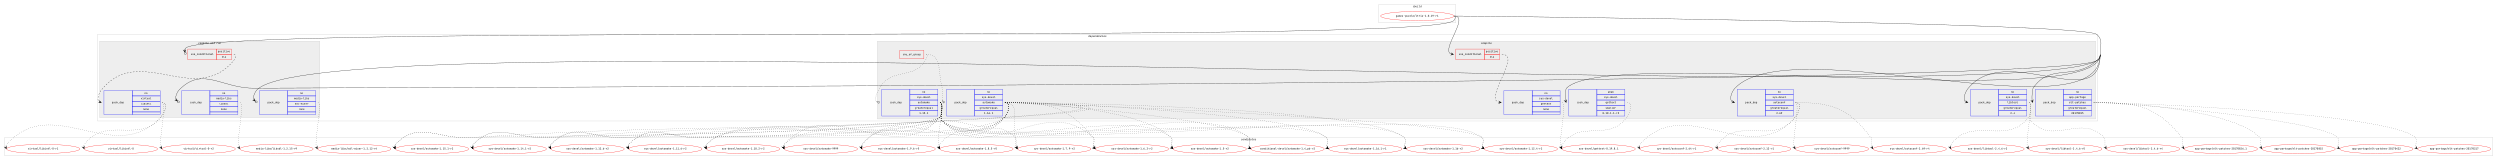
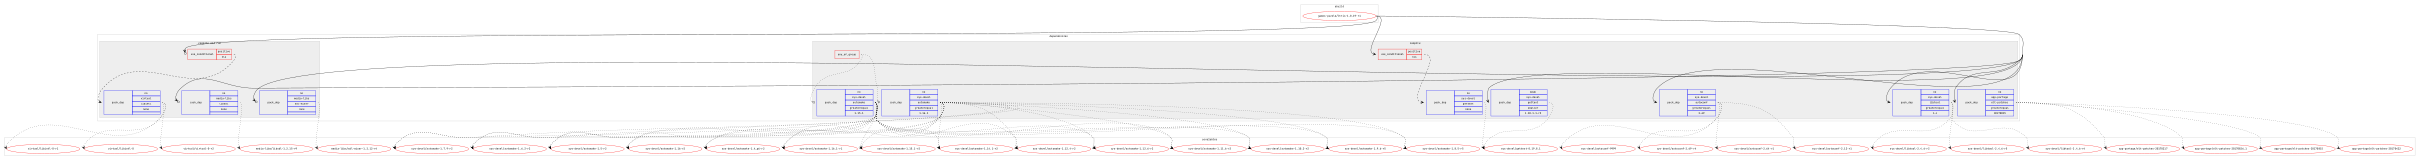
  digraph {
    compound=true
    concentrate=true
    fontname="JetBrains Mono"
    fontsize=10
    newrank=true
    rankdir=TB
    ranksep=1.5
    node [color=red fontname="JetBrains Mono" fontsize=10]
    edge [arrowhead=vee fontname="JetBrains Mono" headport=w style=dotted tailport=e weight=100]
    n1 [label="games-puzzle/ltris-1.0.19-r1" width=4]
    n2 [color=blue label=<<TABLE BORDER="0" CELLBORDER="1" CELLSPACING="0" CELLPADDING="4" WIDTH="220"><TR><TD ROWSPAN="6" CELLPADDING="30">pack_dep</TD></TR><TR><TD WIDTH="110">no</TD></TR><TR><TD>sys-devel</TD></TR><TR><TD>automake</TD></TR><TR><TD>greaterequal</TD></TR><TR><TD>1.16.1</TD></TR></TABLE>> shape=none]
    n3 [color=blue label=<<TABLE BORDER="0" CELLBORDER="1" CELLSPACING="0" CELLPADDING="4" WIDTH="220"><TR><TD ROWSPAN="6" CELLPADDING="30">pack_dep</TD></TR><TR><TD WIDTH="110">no</TD></TR><TR><TD>sys-devel</TD></TR><TR><TD>automake</TD></TR><TR><TD>greaterequal</TD></TR><TR><TD>1.15.1</TD></TR></TABLE>> shape=none]
    n4 [label=<<TABLE BORDER="0" CELLBORDER="1" CELLSPACING="0" CELLPADDING="4"><TR><TD CELLPADDING="10">any_of_group</TD></TR></TABLE>> shape=none]
    n5 [color=blue label=<<TABLE BORDER="0" CELLBORDER="1" CELLSPACING="0" CELLPADDING="4" WIDTH="220"><TR><TD ROWSPAN="6" CELLPADDING="30">pack_dep</TD></TR><TR><TD WIDTH="110">no</TD></TR><TR><TD>sys-devel</TD></TR><TR><TD>gettext</TD></TR><TR><TD>none</TD></TR><TR><TD></TD></TR></TABLE>> shape=none]
    n6 [label=<<TABLE BORDER="0" CELLBORDER="1" CELLSPACING="0" CELLPADDING="4"><TR><TD ROWSPAN="3" CELLPADDING="10">use_conditional</TD></TR><TR><TD>positive</TD></TR><TR><TD>nls</TD></TR></TABLE>> shape=none]
    n7 [color=blue label=<<TABLE BORDER="0" CELLBORDER="1" CELLSPACING="0" CELLPADDING="4" WIDTH="220"><TR><TD ROWSPAN="6" CELLPADDING="30">pack_dep</TD></TR><TR><TD WIDTH="110">no</TD></TR><TR><TD>app-portage</TD></TR><TR><TD>elt-patches</TD></TR><TR><TD>greaterequal</TD></TR><TR><TD>20170815</TD></TR></TABLE>> shape=none]
    n8 [color=blue label=<<TABLE BORDER="0" CELLBORDER="1" CELLSPACING="0" CELLPADDING="4" WIDTH="220"><TR><TD ROWSPAN="6" CELLPADDING="30">pack_dep</TD></TR><TR><TD WIDTH="110">no</TD></TR><TR><TD>sys-devel</TD></TR><TR><TD>autoconf</TD></TR><TR><TD>greaterequal</TD></TR><TR><TD>2.69</TD></TR></TABLE>> shape=none]
    n9 [color=blue label=<<TABLE BORDER="0" CELLBORDER="1" CELLSPACING="0" CELLPADDING="4" WIDTH="220"><TR><TD ROWSPAN="6" CELLPADDING="30">pack_dep</TD></TR><TR><TD WIDTH="110">no</TD></TR><TR><TD>sys-devel</TD></TR><TR><TD>libtool</TD></TR><TR><TD>greaterequal</TD></TR><TR><TD>2.4</TD></TR></TABLE>> shape=none]
    n10 [color=blue label=<<TABLE BORDER="0" CELLBORDER="1" CELLSPACING="0" CELLPADDING="4" WIDTH="220"><TR><TD ROWSPAN="6" CELLPADDING="30">pack_dep</TD></TR><TR><TD WIDTH="110">weak</TD></TR><TR><TD>sys-devel</TD></TR><TR><TD>gettext</TD></TR><TR><TD>smaller</TD></TR><TR><TD>0.18.1.1-r3</TD></TR></TABLE>> shape=none]
    n11 [color=blue label=<<TABLE BORDER="0" CELLBORDER="1" CELLSPACING="0" CELLPADDING="4" WIDTH="220"><TR><TD ROWSPAN="6" CELLPADDING="30">pack_dep</TD></TR><TR><TD WIDTH="110">no</TD></TR><TR><TD>media-libs</TD></TR><TR><TD>libsdl</TD></TR><TR><TD>none</TD></TR><TR><TD></TD></TR></TABLE>> shape=none]
    n12 [color=blue label=<<TABLE BORDER="0" CELLBORDER="1" CELLSPACING="0" CELLPADDING="4" WIDTH="220"><TR><TD ROWSPAN="6" CELLPADDING="30">pack_dep</TD></TR><TR><TD WIDTH="110">no</TD></TR><TR><TD>virtual</TD></TR><TR><TD>libintl</TD></TR><TR><TD>none</TD></TR><TR><TD></TD></TR></TABLE>> shape=none]
    n13 [label=<<TABLE BORDER="0" CELLBORDER="1" CELLSPACING="0" CELLPADDING="4"><TR><TD ROWSPAN="3" CELLPADDING="10">use_conditional</TD></TR><TR><TD>positive</TD></TR><TR><TD>nls</TD></TR></TABLE>> shape=none]
    n14 [color=blue label=<<TABLE BORDER="0" CELLBORDER="1" CELLSPACING="0" CELLPADDING="4" WIDTH="220"><TR><TD ROWSPAN="6" CELLPADDING="30">pack_dep</TD></TR><TR><TD WIDTH="110">no</TD></TR><TR><TD>media-libs</TD></TR><TR><TD>sdl-mixer</TD></TR><TR><TD>none</TD></TR><TR><TD></TD></TR></TABLE>> shape=none]
    n15 [label="sys-devel/automake-1.10.3-r3" width=4]
    n16 [label="sys-devel/automake-1.11.6-r3" width=4]
    n17 [label="sys-devel/automake-1.12.6-r2" width=4]
    n18 [label="sys-devel/automake-1.13.4-r2" width=4]
    n19 [label="sys-devel/automake-1.14.1-r2" width=4]
    n20 [label="sys-devel/automake-1.15.1-r2" width=4]
    n21 [label="sys-devel/automake-1.16-r2" width=4]
    n22 [label="sys-devel/automake-1.16.1-r1" width=4]
-   n23 [label="conditional-devel/automake-1.4_p6-r2" width=4]
+   n23 [label="sys-devel/automake-1.4_p6-r2" width=4]
    n24 [label="sys-devel/automake-1.5-r2" width=4]
    n25 [label="sys-devel/automake-1.6.3-r2" width=4]
    n26 [label="sys-devel/automake-1.7.9-r3" width=4]
    n27 [label="sys-devel/automake-1.8.5-r5" width=4]
    n28 [label="sys-devel/automake-1.9.6-r5" width=4]
-   n29 [label="sys-devel/automake-9999" width=4]
    n30 [label="sys-devel/gettext-0.19.8.1" width=4]
    n31 [label="app-portage/elt-patches-20170317" width=4]
    n32 [label="app-portage/elt-patches-20170422" width=4]
    n33 [label="app-portage/elt-patches-20170815" width=4]
    n34 [label="app-portage/elt-patches-20170826.1" width=4]
    n35 [label="sys-devel/autoconf-2.13-r1" width=4]
    n36 [label="sys-devel/autoconf-2.64-r1" width=4]
    n37 [label="sys-devel/autoconf-2.69-r4" width=4]
    n38 [label="sys-devel/autoconf-9999" width=4]
    n39 [label="sys-devel/libtool-2.4.6-r3" width=4]
    n40 [label="sys-devel/libtool-2.4.6-r4" width=4]
    n41 [label="sys-devel/libtool-2.4.6-r5" width=4]
    n42 [label="virtual/libintl-0" width=4]
    n43 [label="virtual/libintl-0-r1" width=4]
    n44 [label="virtual/virtual-0-r2" width=4]
    n45 [label="media-libs/libsdl-1.2.15-r9" width=4]
    n46 [label="media-libs/sdl-mixer-1.2.12-r4" width=4]
    subgraph cluster_1 {
      color=gray
      label=<<i>ebuild</i>>
      rank=same
      n1
    }
    subgraph cluster_2 {
      color=gray
      label=<<i>dependencies</i>>
      subgraph cluster_3 {
        color=gray
        fillcolor="#eeeeee"
        label=<<i>compile</i>>
        style=filled
        subgraph sub_4 {
          color=gray
          fillcolor="#eeeeee"
          label=<<i>compile</i>>
          style=filled
          n4
          subgraph sub_5 {
            color=gray
            fillcolor="#eeeeee"
            label=<<i>compile</i>>
            style=filled
            n2
          }
          subgraph sub_6 {
            color=gray
            fillcolor="#eeeeee"
            label=<<i>compile</i>>
            style=filled
            n3
          }
        }
        subgraph sub_7 {
          color=gray
          fillcolor="#eeeeee"
          label=<<i>compile</i>>
          style=filled
          n6
          subgraph sub_8 {
            color=gray
            fillcolor="#eeeeee"
            label=<<i>compile</i>>
            style=filled
            n5
          }
        }
        subgraph sub_9 {
          color=gray
          fillcolor="#eeeeee"
          label=<<i>compile</i>>
          style=filled
          n7
        }
        subgraph sub_10 {
          color=gray
          fillcolor="#eeeeee"
          label=<<i>compile</i>>
          style=filled
          n8
        }
        subgraph sub_11 {
          color=gray
          fillcolor="#eeeeee"
          label=<<i>compile</i>>
          style=filled
          n9
        }
        subgraph sub_12 {
          color=gray
          fillcolor="#eeeeee"
          label=<<i>compile</i>>
          style=filled
          n10
        }
      }
      subgraph cluster_13 {
        color=gray
        fillcolor="#eeeeee"
        label=<<i>compile and run</i>>
        style=filled
        subgraph sub_14 {
          color=gray
          fillcolor="#eeeeee"
          label=<<i>compile and run</i>>
          style=filled
          n11
        }
        subgraph sub_15 {
          color=gray
          fillcolor="#eeeeee"
          label=<<i>compile and run</i>>
          style=filled
          n13
          subgraph sub_16 {
            color=gray
            fillcolor="#eeeeee"
            label=<<i>compile and run</i>>
            style=filled
            n12
          }
        }
        subgraph sub_17 {
          color=gray
          fillcolor="#eeeeee"
          label=<<i>compile and run</i>>
          style=filled
          n14
        }
      }
      subgraph cluster_18 {
        color=gray
        fillcolor="#eeeeee"
        label=<<i>run</i>>
        style=filled
      }
    }
    subgraph cluster_19 {
      color=gray
      label=<<i>candidates</i>>
      rank=same
      subgraph sub_20 {
        color=black
        label=<<i>candidates</i>>
        nodesep=1
        rank=same
        n15
        n16
        n17
        n18
        n19
        n20
        n21
        n22
        n23
        n24
        n25
        n26
        n27
        n28
-       n29
      }
      subgraph sub_21 {
        color=black
        label=<<i>candidates</i>>
        nodesep=1
        rank=same
        n15
        n16
        n17
        n18
        n19
        n20
        n21
        n22
        n23
        n24
        n25
        n26
        n27
        n28
-       n29
      }
      subgraph sub_22 {
        color=black
        label=<<i>candidates</i>>
        nodesep=1
        rank=same
        n30
      }
      subgraph sub_23 {
        color=black
        label=<<i>candidates</i>>
        nodesep=1
        rank=same
        n31
        n32
        n33
        n34
      }
      subgraph sub_24 {
        color=black
        label=<<i>candidates</i>>
        nodesep=1
        rank=same
        n35
        n36
        n37
        n38
      }
      subgraph sub_25 {
        color=black
        label=<<i>candidates</i>>
        nodesep=1
        rank=same
        n39
        n40
        n41
      }
      subgraph sub_26 {
        color=black
        label=<<i>candidates</i>>
        nodesep=1
        rank=same
        n30
      }
      subgraph sub_27 {
        color=black
        label=<<i>candidates</i>>
        nodesep=1
        rank=same
        n42
        n43
        n44
      }
      subgraph sub_28 {
        color=black
        label=<<i>candidates</i>>
        nodesep=1
        rank=same
        n45
      }
      subgraph sub_29 {
        color=black
        label=<<i>candidates</i>>
        nodesep=1
        rank=same
        n46
      }
    }
    n1 -> n6 [style=solid weight=20]
    n1 -> n7 [style=solid weight=20]
    n1 -> n8 [style=solid weight=20]
    n1 -> n9 [style=solid weight=20]
    n1 -> n10 [style=solid weight=20]
    n1 -> n11 [arrowhead=odotvee style=solid weight=20]
    n1 -> n13 [arrowhead=odotvee style=solid weight=20]
    n1 -> n14 [arrowhead=odotvee style=solid weight=20]
    n2 -> n15
    n2 -> n16
    n2 -> n17
    n2 -> n18
    n2 -> n19
    n2 -> n20
    n2 -> n21
    n2 -> n22
    n2 -> n23
    n2 -> n24
    n2 -> n25
    n2 -> n26
    n2 -> n27
    n2 -> n28
-   n2 -> n29
    n3 -> n15
    n3 -> n16
    n3 -> n17
    n3 -> n18
    n3 -> n19
    n3 -> n20
    n3 -> n21
    n3 -> n22
    n3 -> n23
    n3 -> n24
    n3 -> n25
    n3 -> n26
    n3 -> n27
    n3 -> n28
-   n3 -> n29
    n4 -> n2 [arrowhead=oinv weight=20]
    n4 -> n3 [arrowhead=oinv weight=20]
    n5 -> n30
    n6 -> n5 [style=dashed weight=20]
    n7 -> n31
    n7 -> n32
    n7 -> n33
    n7 -> n34
    n8 -> n35
    n8 -> n36
    n8 -> n37
    n8 -> n38
    n9 -> n39
    n9 -> n40
    n9 -> n41
    n10 -> n30
    n11 -> n45
    n12 -> n42
    n12 -> n43
    n12 -> n44
    n13 -> n12 [style=dashed weight=20]
    n14 -> n46
  }
